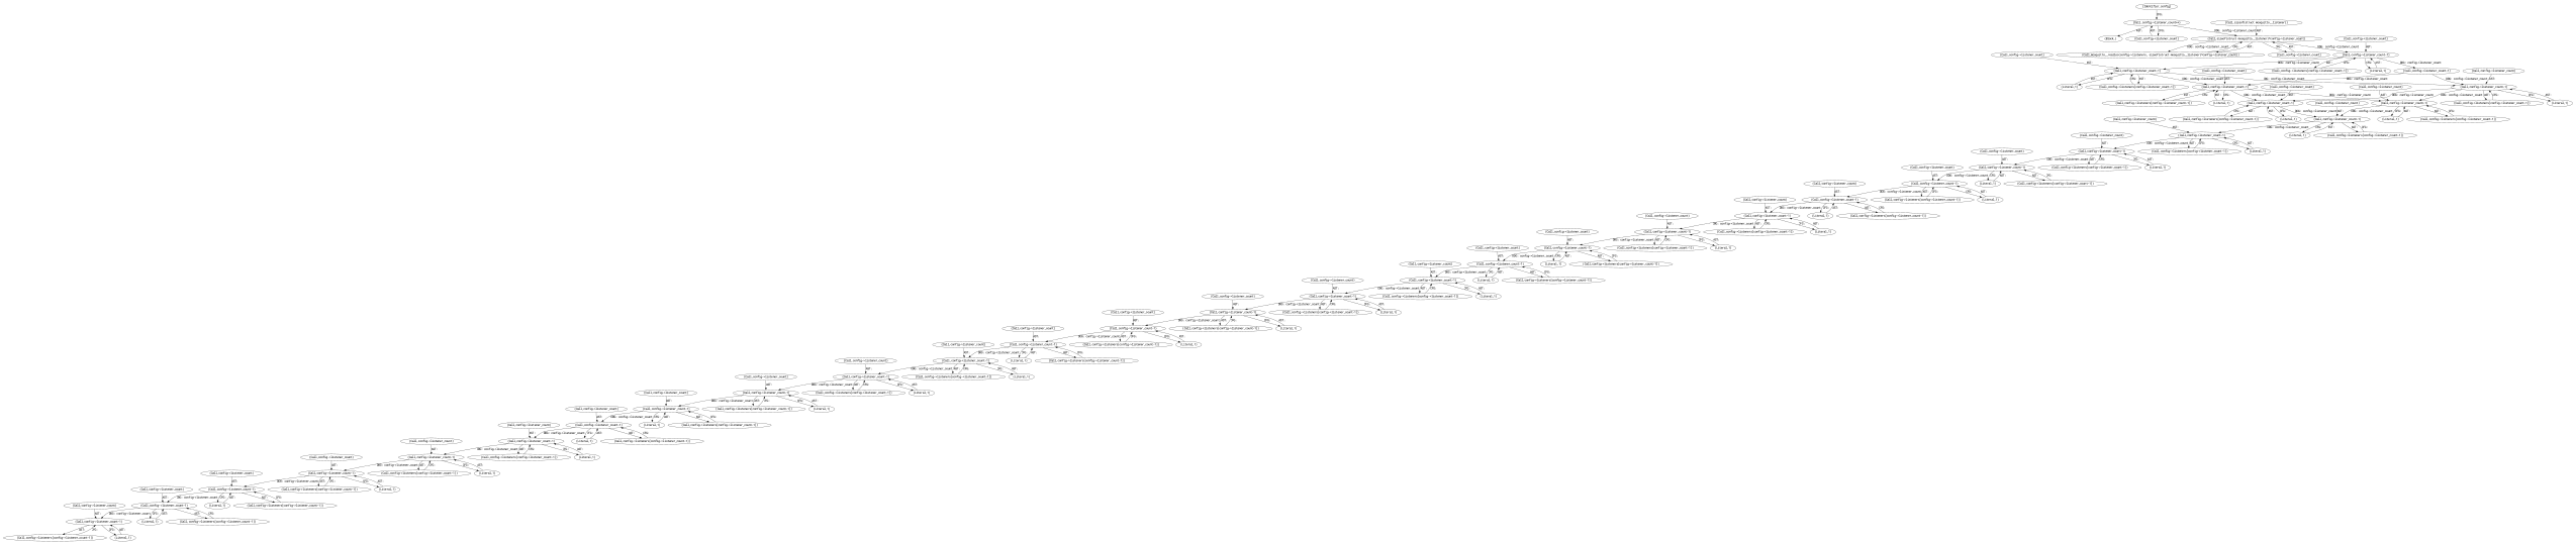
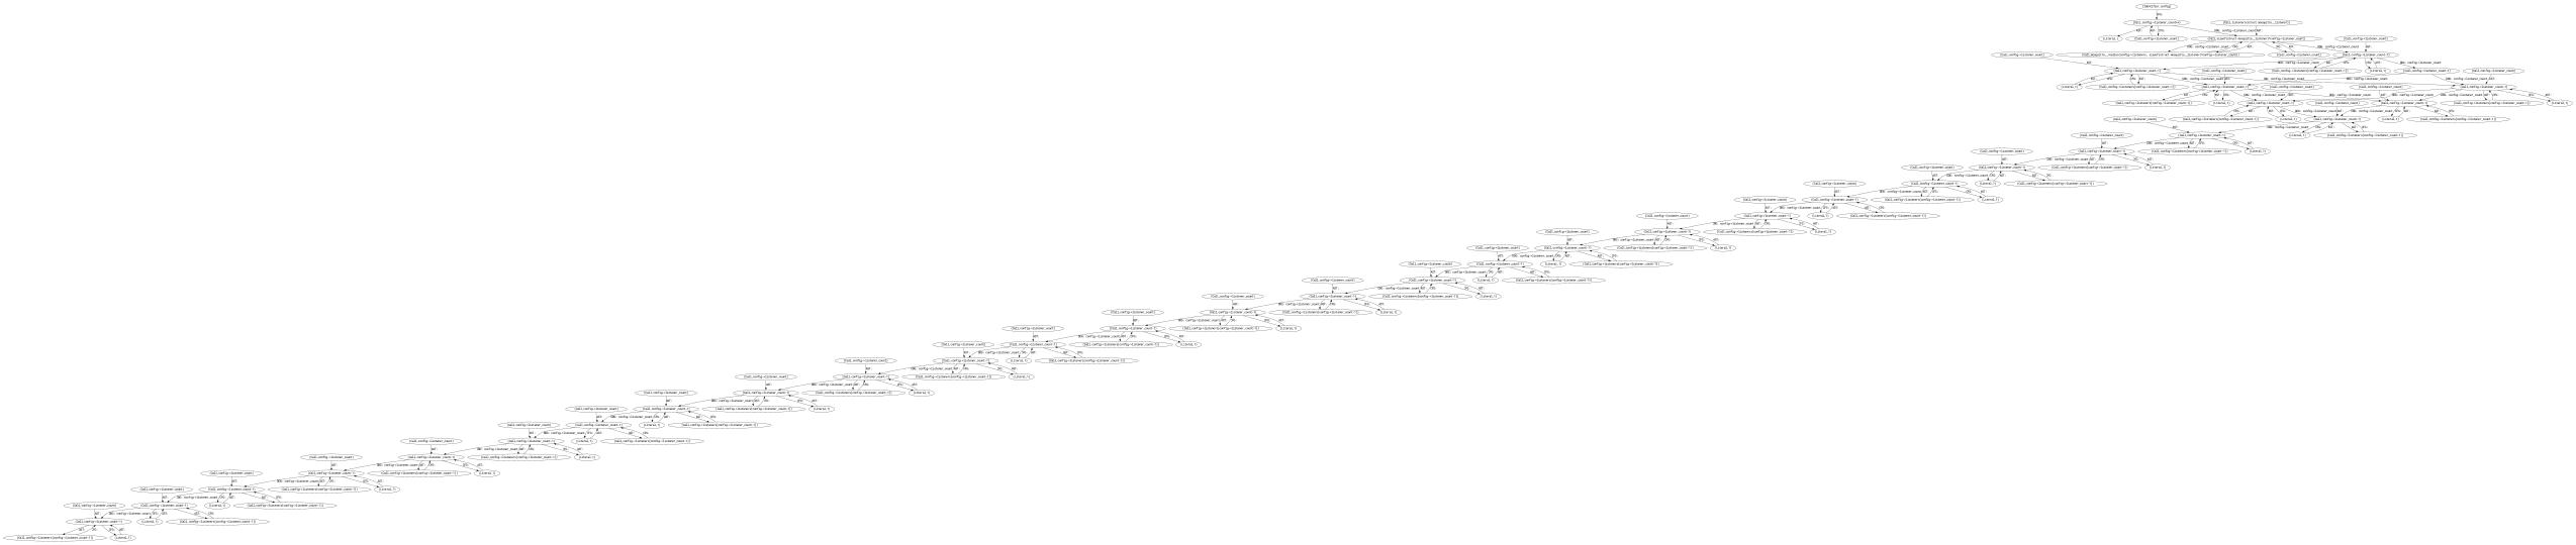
  digraph {
    fontname="Roboto Mono"
    node [fontname="Roboto Mono"]
    edge [fontname="Roboto Mono"]
    n1 [label="(Call,config->listener_count-1)"]
    n2 [label="(Call,config->listener_count-1)"]
    n3 [label="(Call,config->listener_count-1)"]
    n4 [label="(Call,config->listeners[config->listener_count-1])"]
    n5 [label="(Literal,1)"]
    n6 [label="(Call,config->listener_count-1)"]
    n7 [label="(Call,config->listener_count-1)"]
    n8 [label="(Literal,1)"]
    n9 [label="(Call,config->listeners[config->listener_count-1])"]
    n10 [label="(Call,config->listeners[config->listener_count-1])"]
    n11 [label="(Literal,1)"]
    n12 [label="(Call,config->listener_count-1)"]
    n13 [label="(Call,config->listeners[config->listener_count-1])"]
    n14 [label="(Call,config->listener_count-1)"]
    n15 [label="(Literal,1)"]
    n16 [label="(Call,sizeof(struct mosquitto__listener)*config->listener_count)"]
    n17 [label="(Call,mosquitto__realloc(config->listeners, sizeof(struct mosquitto__listener)*config->listener_count))"]
    n18 [label="(Call,config->listener_count)"]
    n19 [label="(Call,config->listener_count++)"]
    n20 [label="(Call,config->listener_count)"]
-   n21 [label="(Block,)"]
+   n21 [label="(Literal,)"]
    n22 [label="(Call,config->listener_count-1)"]
    n23 [label="(Literal,1)"]
    n24 [label="(Call,config->listeners[config->listener_count-1])"]
    n25 [label="(Call,config->listeners[config->listener_count-1])"]
    n26 [label="(Literal,1)"]
    n27 [label="(Call,config->listener_count-1)"]
    n28 [label="(Literal,1)"]
    n29 [label="(Call,config->listeners[config->listener_count-1])"]
    n30 [label="(Call,config->listener_count-1)"]
    n31 [label="(Call,config->listeners[config->listener_count-1])"]
    n32 [label="(Literal,1)"]
    n33 [label="(Call,config->listener_count-1)"]
    n34 [label="(Call,config->listeners[config->listener_count-1])"]
    n35 [label="(Literal,1)"]
    n36 [label="(Call,config->listener_count-1)"]
    n37 [label="(Literal,1)"]
    n38 [label="(Call,config->listeners[config->listener_count-1])"]
    n39 [label="(Call,config->listener_count-1)"]
    n40 [label="(Call,config->listeners[config->listener_count-1])"]
    n41 [label="(Literal,1)"]
    n42 [label="(Call,config->listener_count-1)"]
    n43 [label="(Literal,1)"]
    n44 [label="(Call,config->listeners[config->listener_count-1])"]
    n45 [label="(Call,config->listener_count-1)"]
    n46 [label="(Call,config->listeners[config->listener_count-1])"]
    n47 [label="(Literal,1)"]
    n48 [label="(Call,config->listener_count-1)"]
    n49 [label="(Call,config->listeners[config->listener_count-1])"]
    n50 [label="(Literal,1)"]
    n51 [label="(Call,config->listener_count-1)"]
    n52 [label="(Literal,1)"]
    n53 [label="(Call,config->listeners[config->listener_count-1])"]
    n54 [label="(Call,config->listener_count-1)"]
    n55 [label="(Literal,1)"]
    n56 [label="(Call,config->listeners[config->listener_count-1])"]
    n57 [label="(Call,config->listener_count-1)"]
    n58 [label="(Call,config->listeners[config->listener_count-1])"]
    n59 [label="(Literal,1)"]
    n60 [label="(Call,config->listener_count-1)"]
    n61 [label="(Call,config->listeners[config->listener_count-1])"]
    n62 [label="(Literal,1)"]
    n63 [label="(Call,config->listener_count-1)"]
    n64 [label="(Call,config->listeners[config->listener_count-1])"]
    n65 [label="(Literal,1)"]
    n66 [label="(Call,config->listener_count-1)"]
    n67 [label="(Call,config->listeners[config->listener_count-1])"]
    n68 [label="(Literal,1)"]
    n69 [label="(Call,config->listener_count-1)"]
    n70 [label="(Literal,1)"]
    n71 [label="(Call,config->listeners[config->listener_count-1])"]
    n72 [label="(Call,config->listener_count-1)"]
    n73 [label="(Call,config->listeners[config->listener_count-1])"]
    n74 [label="(Literal,1)"]
    n75 [label="(Call,config->listener_count-1)"]
    n76 [label="(Call,config->listeners[config->listener_count-1])"]
    n77 [label="(Literal,1)"]
    n78 [label="(Call,config->listener_count-1)"]
    n79 [label="(Call,config->listeners[config->listener_count-1])"]
    n80 [label="(Literal,1)"]
    n81 [label="(Call,config->listener_count-1)"]
    n82 [label="(Literal,1)"]
    n83 [label="(Call,config->listeners[config->listener_count-1])"]
    n84 [label="(Call,config->listener_count-1)"]
    n85 [label="(Literal,1)"]
    n86 [label="(Call,config->listeners[config->listener_count-1])"]
    n87 [label="(Call,config->listener_count-1)"]
    n88 [label="(Call,config->listeners[config->listener_count-1])"]
    n89 [label="(Literal,1)"]
    n90 [label="(Call,config->listener_count-1)"]
    n91 [label="(Call,config->listeners[config->listener_count-1])"]
    n92 [label="(Literal,1)"]
    n93 [label="(Call,config->listener_count-1)"]
    n94 [label="(Call,config->listeners[config->listener_count-1])"]
    n95 [label="(Literal,1)"]
    n96 [label="(Call,config->listener_count-1)"]
    n97 [label="(Literal,1)"]
    n98 [label="(Call,config->listeners[config->listener_count-1])"]
    n99 [label="(Call,config->listener_count-1)"]
    n100 [label="(Literal,1)"]
    n101 [label="(Call,config->listeners[config->listener_count-1])"]
    n102 [label="(Call,config->listeners[config->listener_count-1])"]
    n103 [label="(Literal,1)"]
    n104 [label="(Call,config->listener_count)"]
    n105 [label="(Call,config->listener_count)"]
    n106 [label="(Call,config->listener_count)"]
    n107 [label="(Call,config->listener_count)"]
    n108 [label="(Call,config->listener_count)"]
    n109 [label="(Call,config->listener_count)"]
    n110 [label="(Call,config->listener_count)"]
    n111 [label="(Identifier,config)"]
    n112 [label="(Call,config->listener_count)"]
-   n113 [label="(Call,sizeof(struct mosquitto__listener))"]
+   n113 [label="(Call,listeners(struct mosquitto__listener))"]
    n114 [label="(Call,config->listener_count)"]
    n115 [label="(Call,config->listener_count)"]
    n116 [label="(Call,config->listener_count)"]
    n117 [label="(Call,config->listener_count)"]
    n118 [label="(Call,config->listener_count)"]
    n119 [label="(Call,config->listener_count)"]
    n120 [label="(Call,config->listener_count)"]
    n121 [label="(Call,config->listener_count)"]
    n122 [label="(Call,config->listener_count)"]
    n123 [label="(Call,config->listener_count)"]
    n124 [label="(Call,config->listener_count)"]
    n125 [label="(Call,config->listener_count)"]
    n126 [label="(Call,config->listener_count)"]
    n127 [label="(Call,config->listener_count)"]
    n128 [label="(Call,config->listener_count)"]
    n129 [label="(Call,config->listener_count)"]
    n130 [label="(Call,config->listener_count)"]
    n131 [label="(Call,config->listener_count)"]
    n132 [label="(Call,config->listener_count)"]
    n133 [label="(Call,config->listener_count)"]
    n134 [label="(Call,config->listener_count)"]
    n135 [label="(Call,config->listener_count)"]
    n136 [label="(Call,config->listener_count)"]
    n137 [label="(Call,config->listener_count)"]
    n1 -> n2 [label="DDG: config->listener_count"]
    n1 -> n3 [label="DDG: config->listener_count"]
    n1 -> n4 [label="AST: "]
    n1 -> n5 [label="CFG: "]
    n2 -> n6 [label="DDG: config->listener_count"]
    n2 -> n7 [label="DDG: config->listener_count"]
    n2 -> n8 [label="CFG: "]
    n2 -> n9 [label="AST: "]
    n3 -> n6 [label="DDG: config->listener_count"]
    n3 -> n7 [label="DDG: config->listener_count"]
    n3 -> n10 [label="AST: "]
    n3 -> n11 [label="CFG: "]
    n4 -> n1 [label="CFG: "]
    n5 -> n1 [label="AST: "]
    n6 -> n22 [label="DDG: config->listener_count"]
    n6 -> n23 [label="CFG: "]
    n6 -> n24 [label="AST: "]
    n7 -> n22 [label="DDG: config->listener_count"]
    n7 -> n25 [label="AST: "]
    n7 -> n26 [label="CFG: "]
    n8 -> n2 [label="AST: "]
    n9 -> n2 [label="CFG: "]
    n10 -> n3 [label="CFG: "]
    n11 -> n3 [label="AST: "]
    n12 -> n1 [label="DDG: config->listener_count"]
    n12 -> n13 [label="AST: "]
    n12 -> n14 [label="DDG: config->listener_count"]
    n12 -> n15 [label="CFG: "]
    n13 -> n12 [label="CFG: "]
    n14 -> n2 [label="DDG: config->listener_count"]
    n14 -> n3 [label="DDG: config->listener_count"]
    n15 -> n12 [label="AST: "]
    n16 -> n12 [label="DDG: config->listener_count"]
    n16 -> n17 [label="AST: "]
    n16 -> n17 [label="DDG: config->listener_count"]
    n16 -> n18 [label="CFG: "]
    n17 -> n16 [label="CFG: "]
    n18 -> n16 [label="AST: "]
    n19 -> n16 [label="DDG: config->listener_count"]
    n19 -> n20 [label="CFG: "]
    n19 -> n21 [label="AST: "]
    n20 -> n19 [label="AST: "]
    n22 -> n27 [label="DDG: config->listener_count"]
    n22 -> n28 [label="CFG: "]
    n22 -> n29 [label="AST: "]
    n23 -> n6 [label="AST: "]
    n24 -> n6 [label="CFG: "]
    n25 -> n7 [label="CFG: "]
    n26 -> n7 [label="AST: "]
    n27 -> n30 [label="DDG: config->listener_count"]
    n27 -> n31 [label="AST: "]
    n27 -> n32 [label="CFG: "]
    n28 -> n22 [label="AST: "]
    n29 -> n22 [label="CFG: "]
    n30 -> n33 [label="DDG: config->listener_count"]
    n30 -> n34 [label="AST: "]
    n30 -> n35 [label="CFG: "]
    n31 -> n27 [label="CFG: "]
    n32 -> n27 [label="AST: "]
    n33 -> n36 [label="DDG: config->listener_count"]
    n33 -> n37 [label="CFG: "]
    n33 -> n38 [label="AST: "]
    n34 -> n30 [label="CFG: "]
    n35 -> n30 [label="AST: "]
    n36 -> n39 [label="DDG: config->listener_count"]
    n36 -> n40 [label="AST: "]
    n36 -> n41 [label="CFG: "]
    n37 -> n33 [label="AST: "]
    n38 -> n33 [label="CFG: "]
    n39 -> n42 [label="DDG: config->listener_count"]
    n39 -> n43 [label="CFG: "]
    n39 -> n44 [label="AST: "]
    n40 -> n36 [label="CFG: "]
    n41 -> n36 [label="AST: "]
    n42 -> n45 [label="DDG: config->listener_count"]
    n42 -> n46 [label="AST: "]
    n42 -> n47 [label="CFG: "]
    n43 -> n39 [label="AST: "]
    n44 -> n39 [label="CFG: "]
    n45 -> n48 [label="DDG: config->listener_count"]
    n45 -> n49 [label="AST: "]
    n45 -> n50 [label="CFG: "]
    n46 -> n42 [label="CFG: "]
    n47 -> n42 [label="AST: "]
    n48 -> n51 [label="DDG: config->listener_count"]
    n48 -> n52 [label="CFG: "]
    n48 -> n53 [label="AST: "]
    n49 -> n45 [label="CFG: "]
    n50 -> n45 [label="AST: "]
    n51 -> n54 [label="DDG: config->listener_count"]
    n51 -> n55 [label="CFG: "]
    n51 -> n56 [label="AST: "]
    n52 -> n48 [label="AST: "]
    n53 -> n48 [label="CFG: "]
    n54 -> n57 [label="DDG: config->listener_count"]
    n54 -> n58 [label="AST: "]
    n54 -> n59 [label="CFG: "]
    n55 -> n51 [label="AST: "]
    n56 -> n51 [label="CFG: "]
    n57 -> n60 [label="DDG: config->listener_count"]
    n57 -> n61 [label="AST: "]
    n57 -> n62 [label="CFG: "]
    n58 -> n54 [label="CFG: "]
    n59 -> n54 [label="AST: "]
    n60 -> n63 [label="DDG: config->listener_count"]
    n60 -> n64 [label="AST: "]
    n60 -> n65 [label="CFG: "]
    n61 -> n57 [label="CFG: "]
    n62 -> n57 [label="AST: "]
    n63 -> n66 [label="DDG: config->listener_count"]
    n63 -> n67 [label="AST: "]
    n63 -> n68 [label="CFG: "]
    n64 -> n60 [label="CFG: "]
    n65 -> n60 [label="AST: "]
    n66 -> n69 [label="DDG: config->listener_count"]
    n66 -> n70 [label="CFG: "]
    n66 -> n71 [label="AST: "]
    n67 -> n63 [label="CFG: "]
    n68 -> n63 [label="AST: "]
    n69 -> n72 [label="DDG: config->listener_count"]
    n69 -> n73 [label="AST: "]
    n69 -> n74 [label="CFG: "]
    n70 -> n66 [label="AST: "]
    n71 -> n66 [label="CFG: "]
    n72 -> n75 [label="DDG: config->listener_count"]
    n72 -> n76 [label="AST: "]
    n72 -> n77 [label="CFG: "]
    n73 -> n69 [label="CFG: "]
    n74 -> n69 [label="AST: "]
    n75 -> n78 [label="DDG: config->listener_count"]
    n75 -> n79 [label="AST: "]
    n75 -> n80 [label="CFG: "]
    n76 -> n72 [label="CFG: "]
    n77 -> n72 [label="AST: "]
    n78 -> n81 [label="DDG: config->listener_count"]
    n78 -> n82 [label="CFG: "]
    n78 -> n83 [label="AST: "]
    n79 -> n75 [label="CFG: "]
    n80 -> n75 [label="AST: "]
    n81 -> n84 [label="DDG: config->listener_count"]
    n81 -> n85 [label="CFG: "]
    n81 -> n86 [label="AST: "]
    n82 -> n78 [label="AST: "]
    n83 -> n78 [label="CFG: "]
    n84 -> n87 [label="DDG: config->listener_count"]
    n84 -> n88 [label="AST: "]
    n84 -> n89 [label="CFG: "]
    n85 -> n81 [label="AST: "]
    n86 -> n81 [label="CFG: "]
    n87 -> n90 [label="DDG: config->listener_count"]
    n87 -> n91 [label="AST: "]
    n87 -> n92 [label="CFG: "]
    n88 -> n84 [label="CFG: "]
    n89 -> n84 [label="AST: "]
    n90 -> n93 [label="DDG: config->listener_count"]
    n90 -> n94 [label="AST: "]
    n90 -> n95 [label="CFG: "]
    n91 -> n87 [label="CFG: "]
    n92 -> n87 [label="AST: "]
    n93 -> n96 [label="DDG: config->listener_count"]
    n93 -> n97 [label="CFG: "]
    n93 -> n98 [label="AST: "]
    n94 -> n90 [label="CFG: "]
    n95 -> n90 [label="AST: "]
    n96 -> n99 [label="DDG: config->listener_count"]
    n96 -> n100 [label="CFG: "]
    n96 -> n101 [label="AST: "]
    n97 -> n93 [label="AST: "]
    n98 -> n93 [label="CFG: "]
    n99 -> n102 [label="AST: "]
    n99 -> n103 [label="CFG: "]
    n100 -> n96 [label="AST: "]
    n101 -> n96 [label="CFG: "]
    n102 -> n99 [label="CFG: "]
    n103 -> n99 [label="AST: "]
    n104 -> n84 [label="AST: "]
    n105 -> n75 [label="AST: "]
    n106 -> n33 [label="AST: "]
    n107 -> n6 [label="AST: "]
    n108 -> n72 [label="AST: "]
    n109 -> n54 [label="AST: "]
    n110 -> n39 [label="AST: "]
    n111 -> n19 [label="CFG: "]
    n112 -> n48 [label="AST: "]
    n113 -> n16 [label="AST: "]
    n114 -> n7 [label="AST: "]
    n115 -> n57 [label="AST: "]
    n116 -> n99 [label="AST: "]
    n117 -> n66 [label="AST: "]
    n118 -> n69 [label="AST: "]
    n119 -> n51 [label="AST: "]
    n120 -> n60 [label="AST: "]
    n121 -> n45 [label="AST: "]
    n122 -> n63 [label="AST: "]
    n123 -> n27 [label="AST: "]
    n124 -> n3 [label="AST: "]
    n125 -> n36 [label="AST: "]
    n126 -> n87 [label="AST: "]
    n127 -> n90 [label="AST: "]
    n128 -> n81 [label="AST: "]
    n129 -> n42 [label="AST: "]
    n130 -> n1 [label="AST: "]
    n131 -> n22 [label="AST: "]
    n132 -> n78 [label="AST: "]
    n133 -> n96 [label="AST: "]
    n134 -> n12 [label="AST: "]
    n135 -> n93 [label="AST: "]
    n136 -> n30 [label="AST: "]
    n137 -> n2 [label="AST: "]
  }
